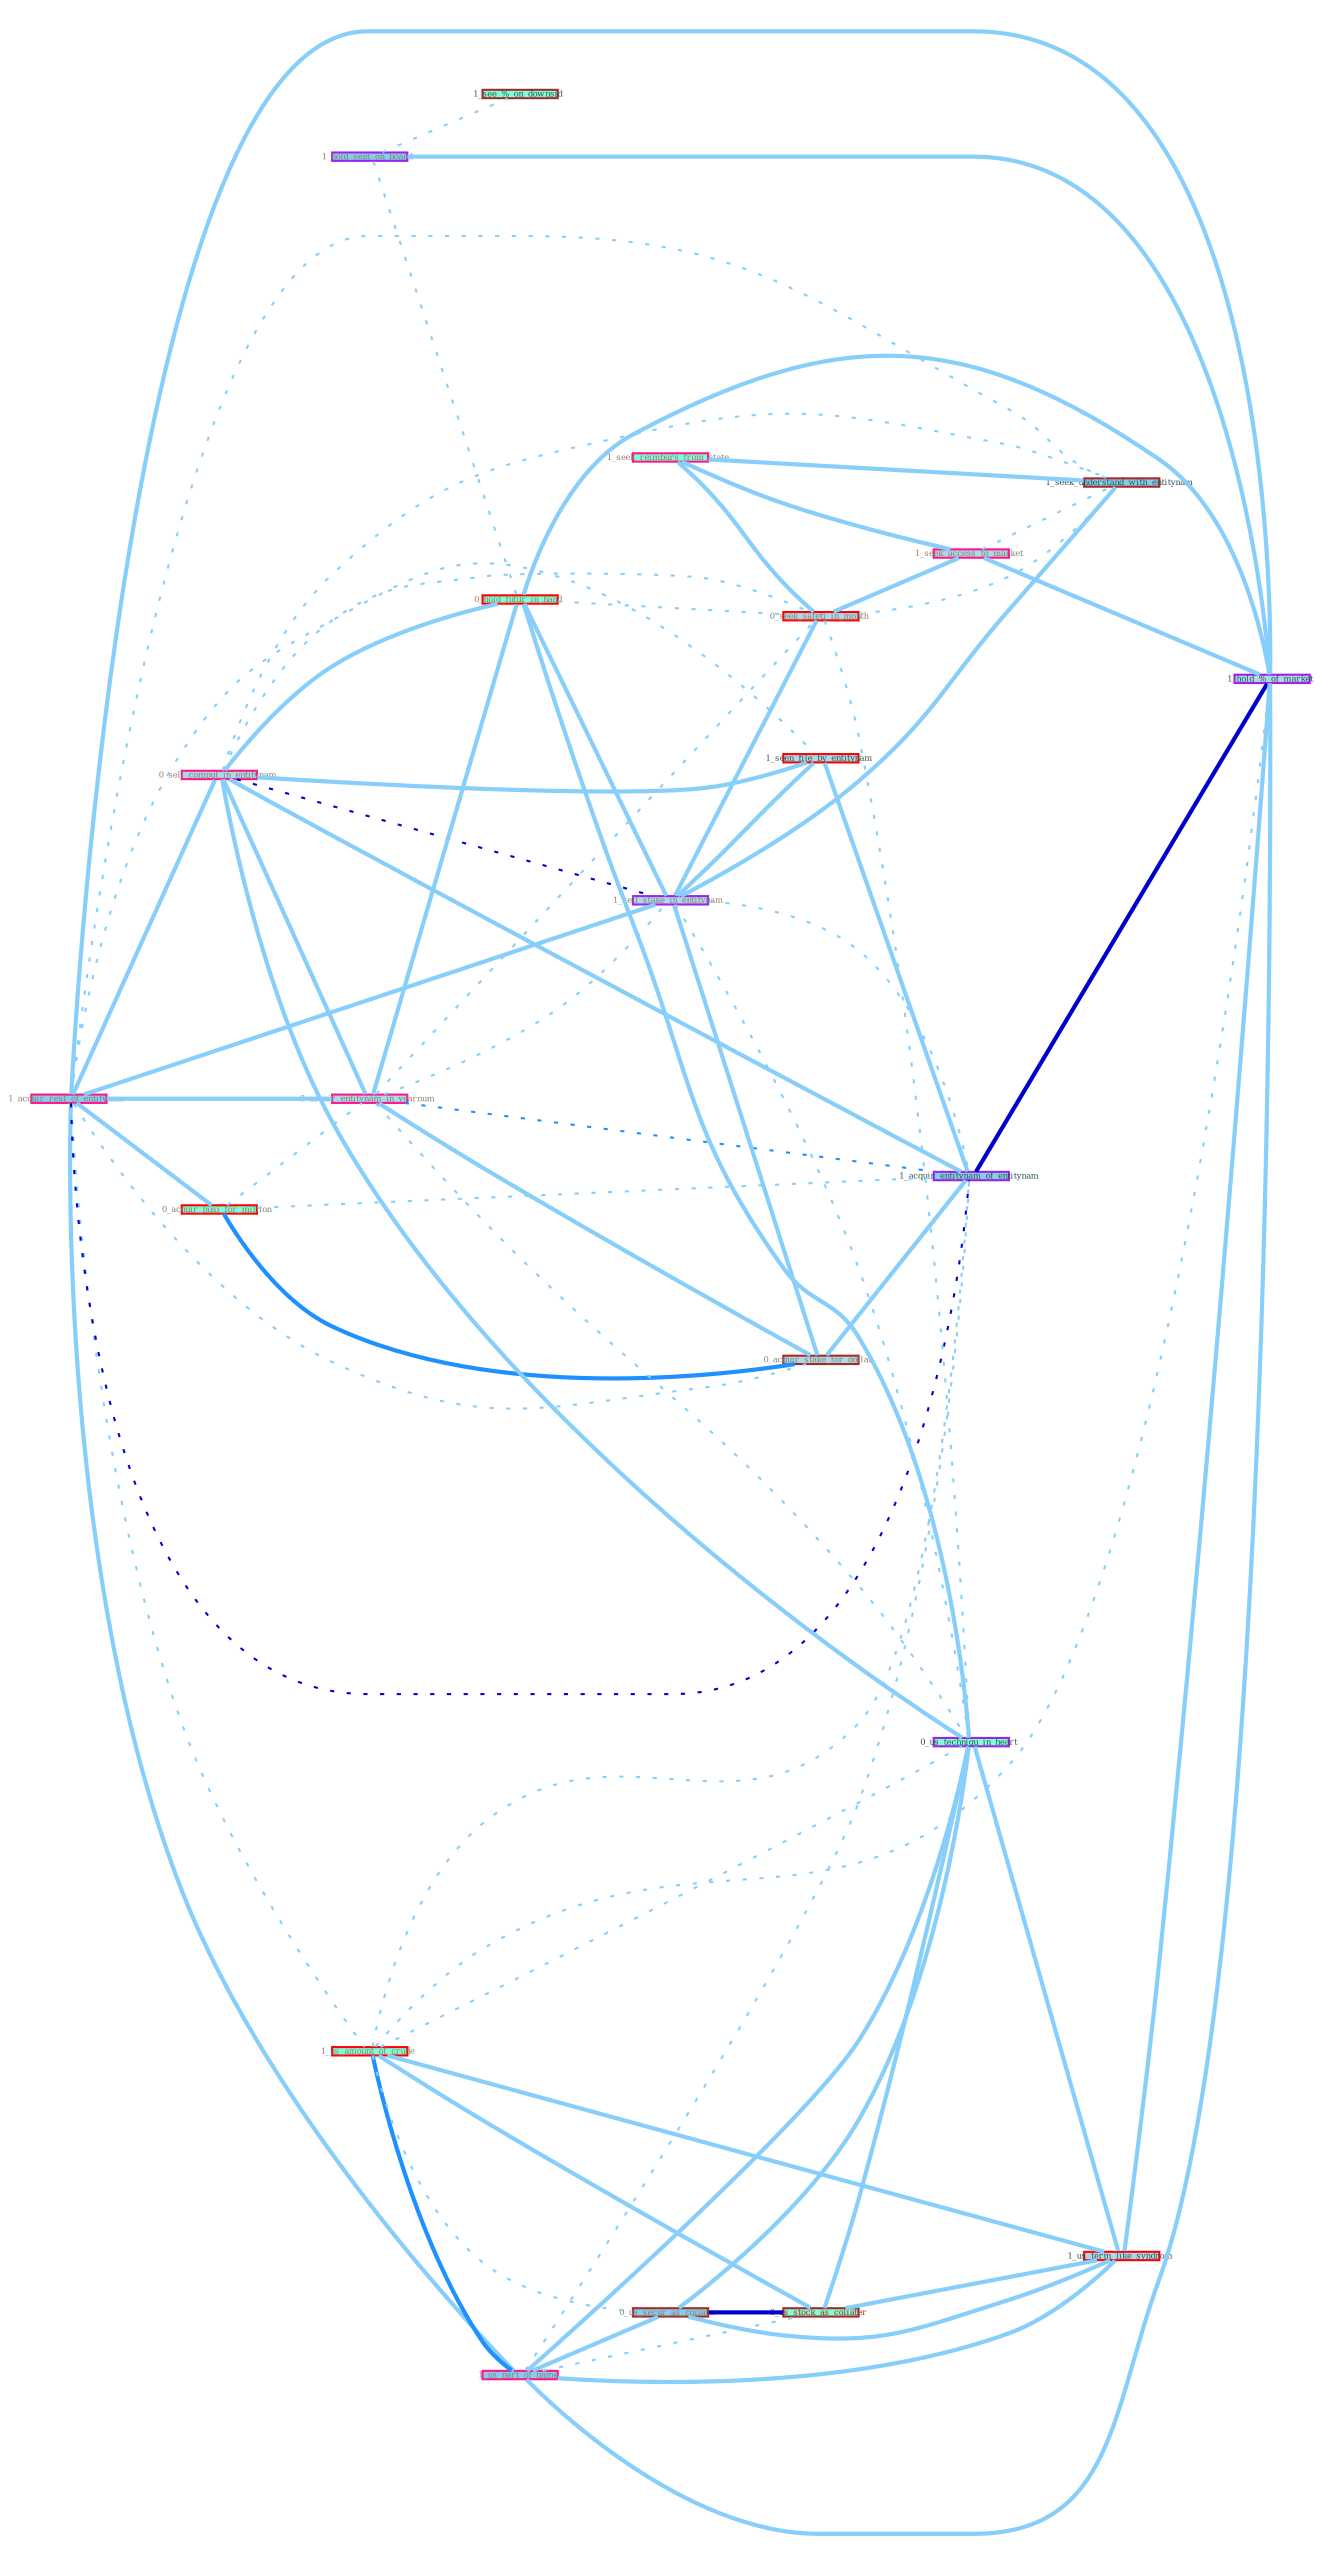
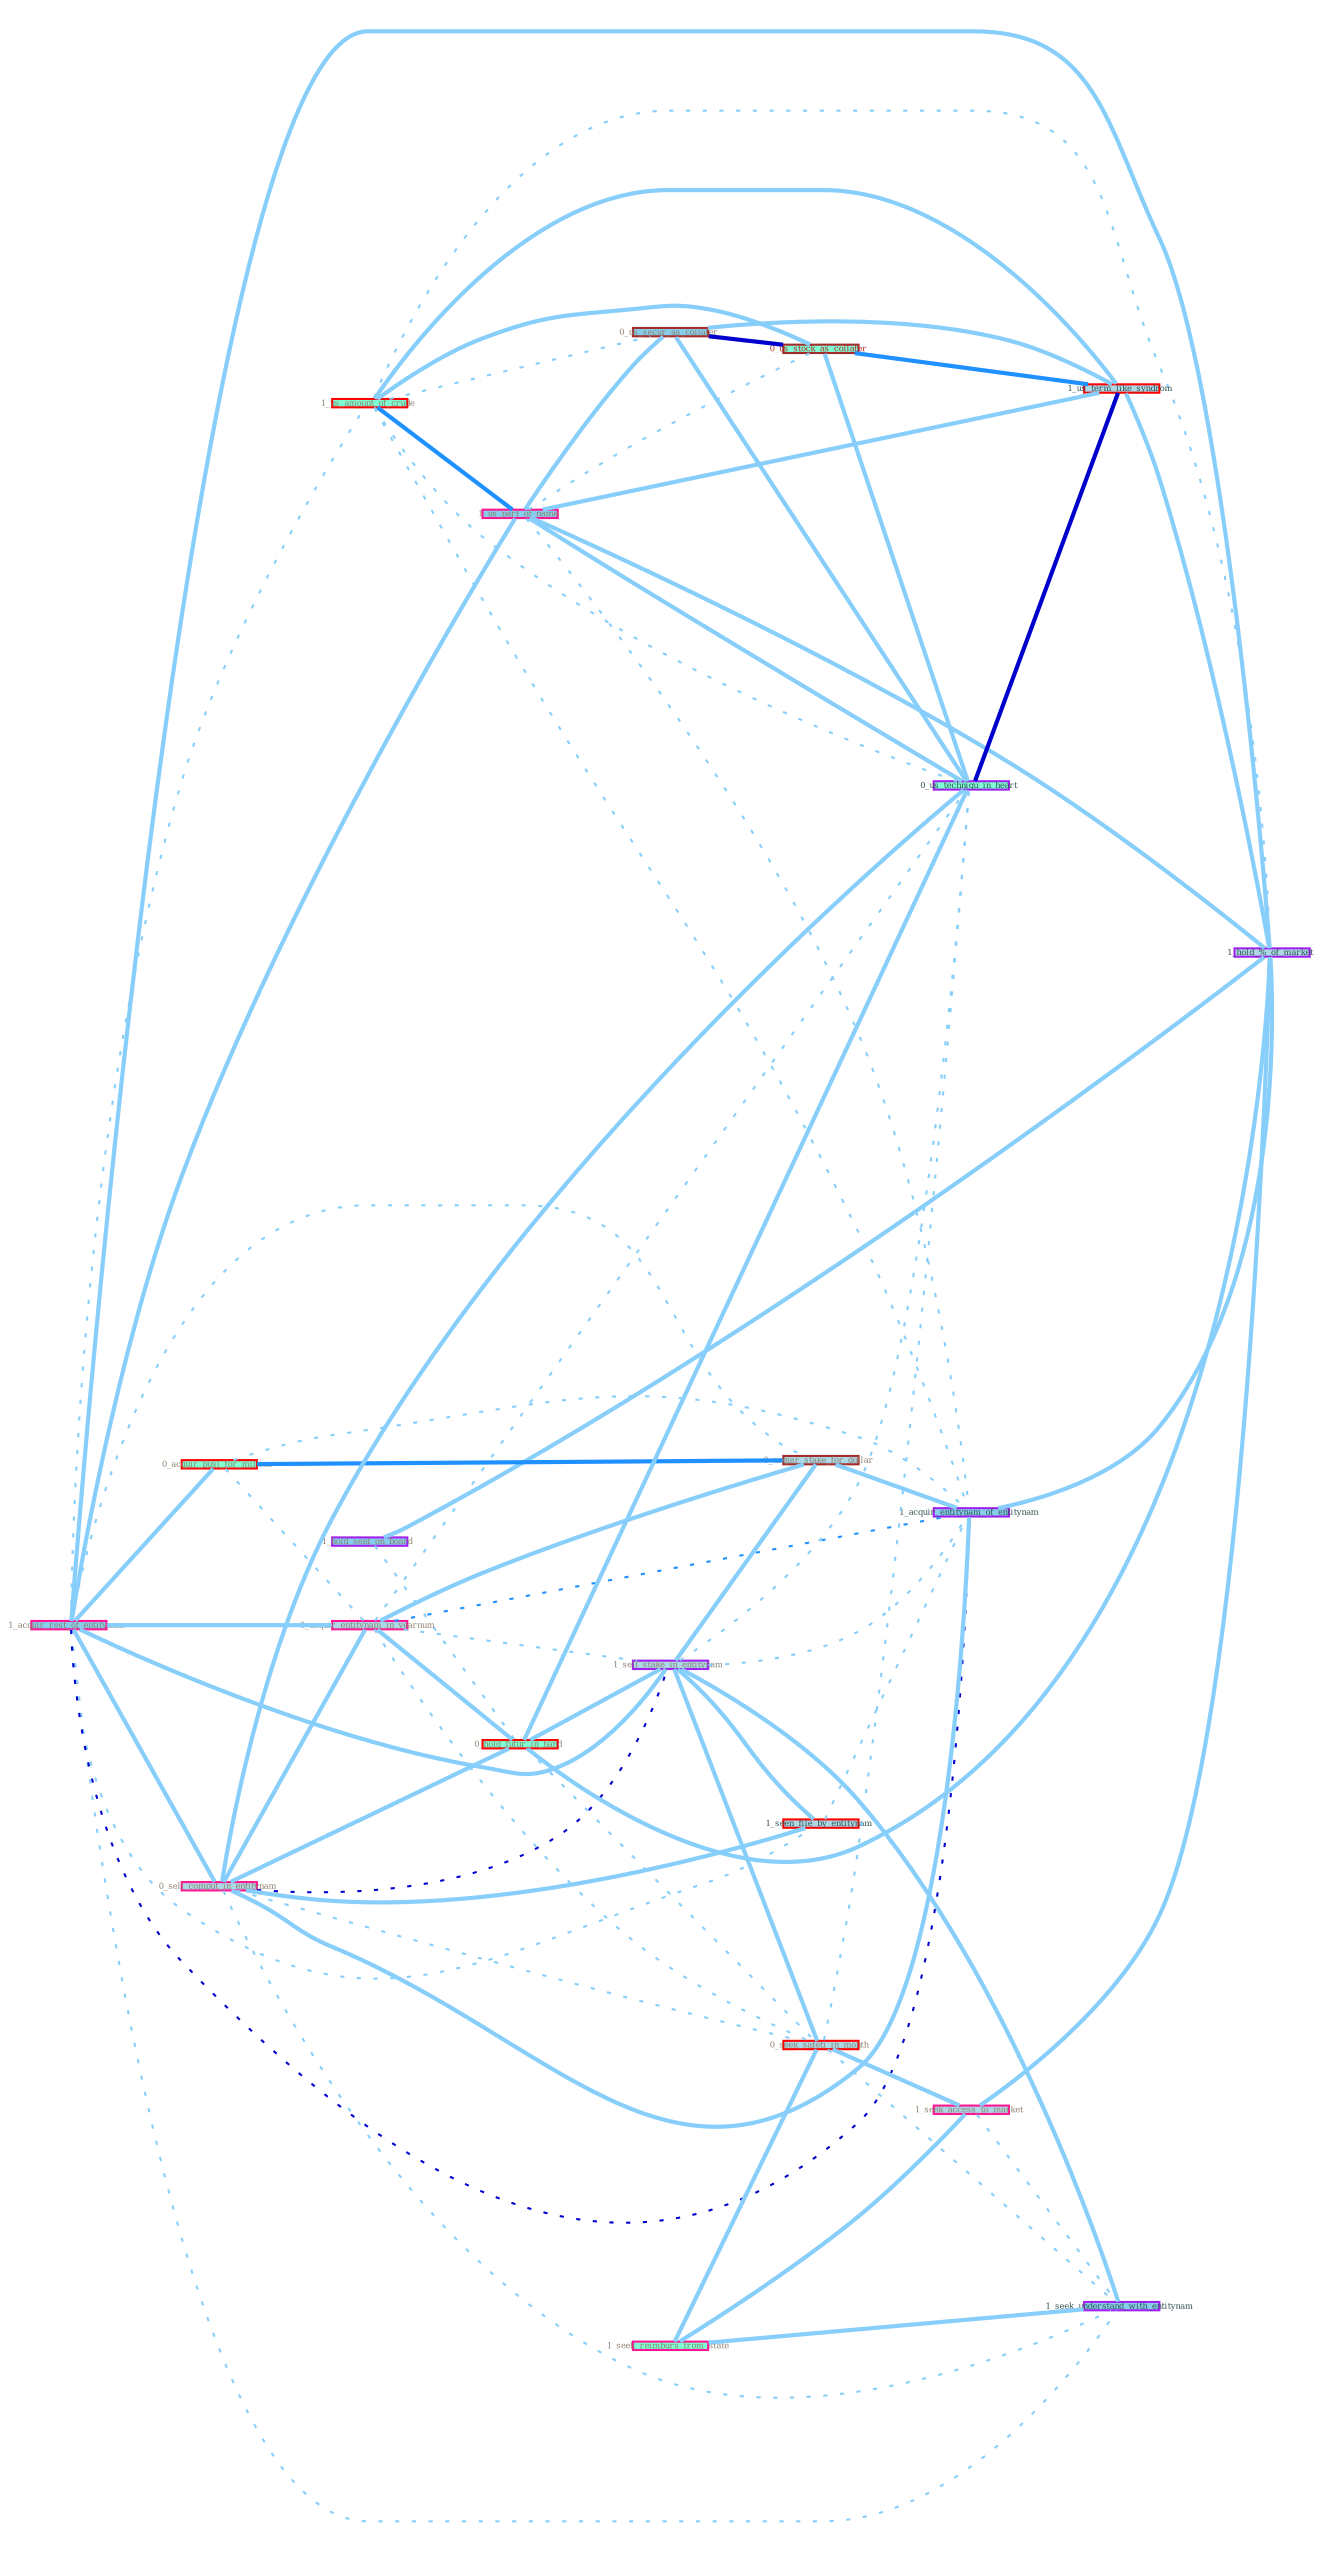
  graph {
    rankdir=LR
    node [color=deeppink fillcolor=lightblue fixedsize=true fontcolor="#8b7d6b" fontsize=4 shape=polygon style=filled]
    edge [color="#87cefa" style=bold w=1]
    "1_hold_seat_on_board " [color=purple fillcolor=skyblue height=.06 width=.5]
    "1_acquir_rest_of_entitynam " [fillcolor=skyblue height=.06 width=.5]
    "0_acquir_busi_for_million " [color=red fillcolor=aquamarine height=.06 width=.5]
    "1_us_amount_of_crude " [color=red fillcolor=aquamarine height=.06 width=.5]
    "0_sell_comput_in_entitynam " [height=.06 width=.5]
    "1_us_part_of_name " [fillcolor=skyblue height=.06 width=.5]
    "0_acquir_entitynam_in_yearnum " [height=.06 width=.5]
    "0_hold_futur_in_hand " [color=red fillcolor=aquamarine height=.06 width=.5]
    "1_seek_reimburs_from_state " [fillcolor=aquamarine height=.06 width=.5]
    "1_sell_stake_in_entitynam " [color=purple height=.06 width=.5]
    "0_seek_safeti_in_month " [color=red height=.06 width=.5]
    "0_us_secur_as_collater " [color=brown fillcolor=skyblue height=.06 width=.5]
    "1_seek_access_to_market " [height=.06 width=.5]
    "0_acquir_stake_for_dollar " [color=brown height=.06 width=.5]
    "0_us_stock_as_collater " [color=brown fillcolor=aquamarine fontcolor="#b22222" height=.06 width=.5]
-   "1_see_%_on_downsid " [color=brown fillcolor=aquamarine fontcolor="#2f4f4f" height=.06 width=.5]
    "1_hold_%_of_market " [color=purple fontcolor="#2f4f4f" height=.06 width=.5]
    "1_seen_file_by_entitynam " [color=red fontcolor="#2f4f4f" height=.06 width=.5]
-   "1_seek_understand_with_entitynam " [color=brown fillcolor=skyblue fontcolor="#2f4f4f" height=.06 width=.5]
+   "1_seek_understand_with_entitynam " [color=purple fillcolor=skyblue fontcolor="#2f4f4f" height=.06 width=.5]
    "1_acquir_entitynam_of_entitynam " [color=purple fillcolor=skyblue fontcolor="#2f4f4f" height=.06 width=.5]
    "0_us_techniqu_in_heart " [color=purple fillcolor=aquamarine fontcolor="#2f4f4f" height=.06 width=.5]
    "1_us_term_like_syndrom " [color=red fontcolor="#2f4f4f" height=.06 width=.5]
    subgraph sub_1 {
      "1_hold_seat_on_board "
      "1_acquir_rest_of_entitynam "
      "0_acquir_busi_for_million "
      "1_us_amount_of_crude "
      "0_sell_comput_in_entitynam "
      "1_us_part_of_name "
      "0_acquir_entitynam_in_yearnum "
      "0_hold_futur_in_hand "
      "1_seek_reimburs_from_state "
      "1_sell_stake_in_entitynam "
      "0_seek_safeti_in_month "
      "0_us_secur_as_collater "
      "1_seek_access_to_market "
      "0_acquir_stake_for_dollar "
    }
    subgraph sub_2 {
      "0_us_stock_as_collater "
    }
    "1_hold_seat_on_board " -- "0_hold_futur_in_hand " [style=dotted]
-   "1_hold_seat_on_board " -- "1_see_%_on_downsid " [style=dotted]
    "1_hold_seat_on_board " -- "1_hold_%_of_market "
    "1_acquir_rest_of_entitynam " -- "0_acquir_busi_for_million "
    "1_acquir_rest_of_entitynam " -- "1_us_amount_of_crude " [style=dotted]
    "1_acquir_rest_of_entitynam " -- "0_sell_comput_in_entitynam "
    "1_acquir_rest_of_entitynam " -- "1_us_part_of_name "
    "1_acquir_rest_of_entitynam " -- "0_acquir_entitynam_in_yearnum "
    "1_acquir_rest_of_entitynam " -- "1_sell_stake_in_entitynam "
    "1_acquir_rest_of_entitynam " -- "0_acquir_stake_for_dollar " [style=dotted]
    "1_acquir_rest_of_entitynam " -- "1_hold_%_of_market "
    "1_acquir_rest_of_entitynam " -- "1_seen_file_by_entitynam " [style=dotted]
    "1_acquir_rest_of_entitynam " -- "1_seek_understand_with_entitynam " [style=dotted]
    "1_acquir_rest_of_entitynam " -- "1_acquir_entitynam_of_entitynam " [color="#0000cd" style=dotted w=3]
    "0_acquir_busi_for_million " -- "0_acquir_entitynam_in_yearnum " [style=dotted]
    "0_acquir_busi_for_million " -- "0_acquir_stake_for_dollar " [color="#1e90ff" w=2]
    "0_acquir_busi_for_million " -- "1_acquir_entitynam_of_entitynam " [style=dotted]
    "1_us_amount_of_crude " -- "1_us_part_of_name " [color="#1e90ff" w=2]
    "1_us_amount_of_crude " -- "0_us_secur_as_collater " [style=dotted]
    "1_us_amount_of_crude " -- "0_us_stock_as_collater "
    "1_us_amount_of_crude " -- "1_hold_%_of_market " [style=dotted]
    "1_us_amount_of_crude " -- "1_acquir_entitynam_of_entitynam " [style=dotted]
    "1_us_amount_of_crude " -- "0_us_techniqu_in_heart " [style=dotted]
    "1_us_amount_of_crude " -- "1_us_term_like_syndrom "
    "0_sell_comput_in_entitynam " -- "0_acquir_entitynam_in_yearnum "
    "0_sell_comput_in_entitynam " -- "0_hold_futur_in_hand "
    "0_sell_comput_in_entitynam " -- "1_sell_stake_in_entitynam " [color="#0000cd" style=dotted w=3]
    "0_sell_comput_in_entitynam " -- "0_seek_safeti_in_month " [style=dotted]
    "0_sell_comput_in_entitynam " -- "1_seen_file_by_entitynam "
    "0_sell_comput_in_entitynam " -- "1_seek_understand_with_entitynam " [style=dotted]
    "0_sell_comput_in_entitynam " -- "1_acquir_entitynam_of_entitynam "
    "0_sell_comput_in_entitynam " -- "0_us_techniqu_in_heart "
    "1_us_part_of_name " -- "0_us_secur_as_collater "
    "1_us_part_of_name " -- "0_us_stock_as_collater " [style=dotted]
    "1_us_part_of_name " -- "1_hold_%_of_market "
    "1_us_part_of_name " -- "1_acquir_entitynam_of_entitynam " [style=dotted]
    "1_us_part_of_name " -- "0_us_techniqu_in_heart "
    "1_us_part_of_name " -- "1_us_term_like_syndrom "
    "0_acquir_entitynam_in_yearnum " -- "0_hold_futur_in_hand "
    "0_acquir_entitynam_in_yearnum " -- "1_sell_stake_in_entitynam " [style=dotted]
    "0_acquir_entitynam_in_yearnum " -- "0_seek_safeti_in_month " [style=dotted]
    "0_acquir_entitynam_in_yearnum " -- "0_acquir_stake_for_dollar "
    "0_acquir_entitynam_in_yearnum " -- "1_acquir_entitynam_of_entitynam " [color="#1e90ff" style=dotted w=2]
    "0_acquir_entitynam_in_yearnum " -- "0_us_techniqu_in_heart " [style=dotted]
    "0_hold_futur_in_hand " -- "1_sell_stake_in_entitynam "
    "0_hold_futur_in_hand " -- "0_seek_safeti_in_month " [style=dotted]
    "0_hold_futur_in_hand " -- "1_hold_%_of_market "
    "0_hold_futur_in_hand " -- "0_us_techniqu_in_heart "
    "1_seek_reimburs_from_state " -- "0_seek_safeti_in_month "
    "1_seek_reimburs_from_state " -- "1_seek_access_to_market "
    "1_seek_reimburs_from_state " -- "1_seek_understand_with_entitynam "
    "1_sell_stake_in_entitynam " -- "0_seek_safeti_in_month "
    "1_sell_stake_in_entitynam " -- "0_acquir_stake_for_dollar "
    "1_sell_stake_in_entitynam " -- "1_seen_file_by_entitynam "
    "1_sell_stake_in_entitynam " -- "1_seek_understand_with_entitynam "
    "1_sell_stake_in_entitynam " -- "1_acquir_entitynam_of_entitynam " [style=dotted]
    "1_sell_stake_in_entitynam " -- "0_us_techniqu_in_heart " [style=dotted]
    "0_seek_safeti_in_month " -- "1_seek_access_to_market "
    "0_seek_safeti_in_month " -- "1_seek_understand_with_entitynam " [style=dotted]
    "0_seek_safeti_in_month " -- "0_us_techniqu_in_heart " [style=dotted]
    "0_us_secur_as_collater " -- "0_us_stock_as_collater " [color="#0000cd" w=3]
    "0_us_secur_as_collater " -- "0_us_techniqu_in_heart "
    "0_us_secur_as_collater " -- "1_us_term_like_syndrom "
    "1_seek_access_to_market " -- "1_hold_%_of_market "
    "1_seek_access_to_market " -- "1_seek_understand_with_entitynam " [style=dotted]
    "0_acquir_stake_for_dollar " -- "1_acquir_entitynam_of_entitynam "
    "0_us_stock_as_collater " -- "0_us_techniqu_in_heart "
-   "0_us_stock_as_collater " -- "1_us_term_like_syndrom "
-   "1_seen_file_by_entitynam " -- "1_acquir_entitynam_of_entitynam "
-   "1_acquir_entitynam_of_entitynam " -- "1_hold_%_of_market " [color="#0000cd"]
-   "0_us_techniqu_in_heart " -- "1_us_term_like_syndrom "
+   "0_us_stock_as_collater " -- "1_us_term_like_syndrom " [color="#1e90ff"]
+   "1_seen_file_by_entitynam " -- "1_acquir_entitynam_of_entitynam " [style=dotted]
+   "1_acquir_entitynam_of_entitynam " -- "1_hold_%_of_market "
+   "0_us_techniqu_in_heart " -- "1_us_term_like_syndrom " [color="#0000cd"]
    "1_us_term_like_syndrom " -- "1_hold_%_of_market "
  }
